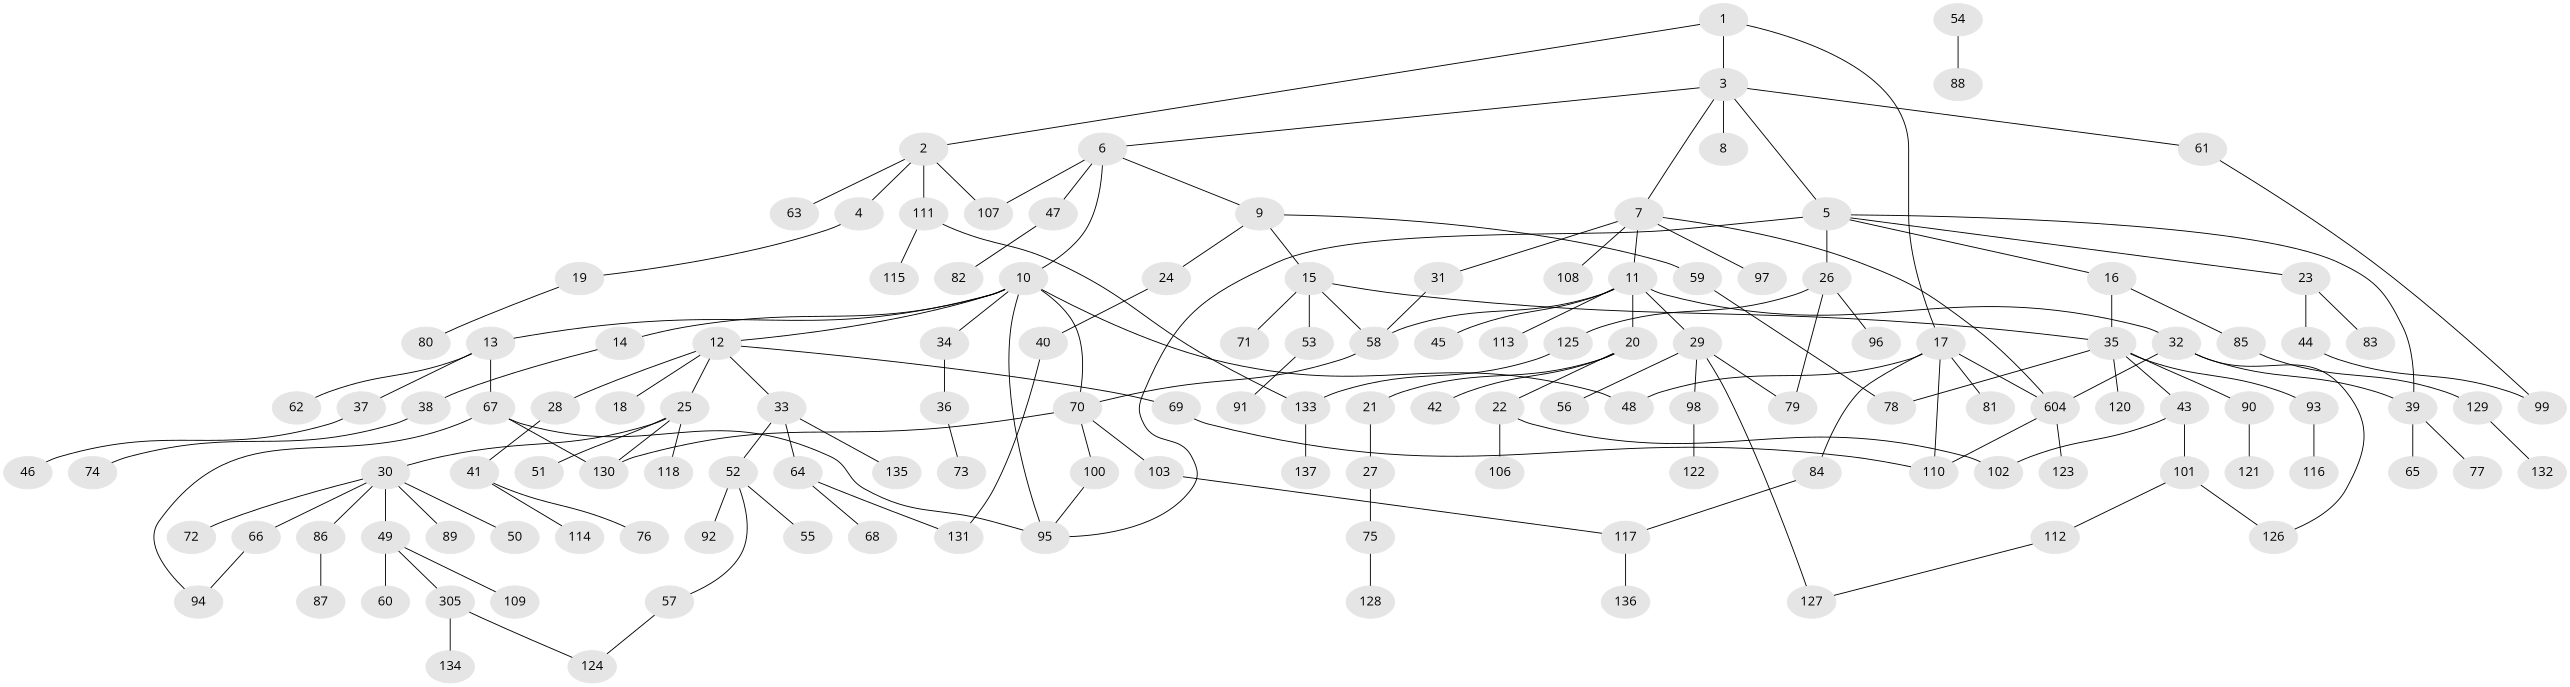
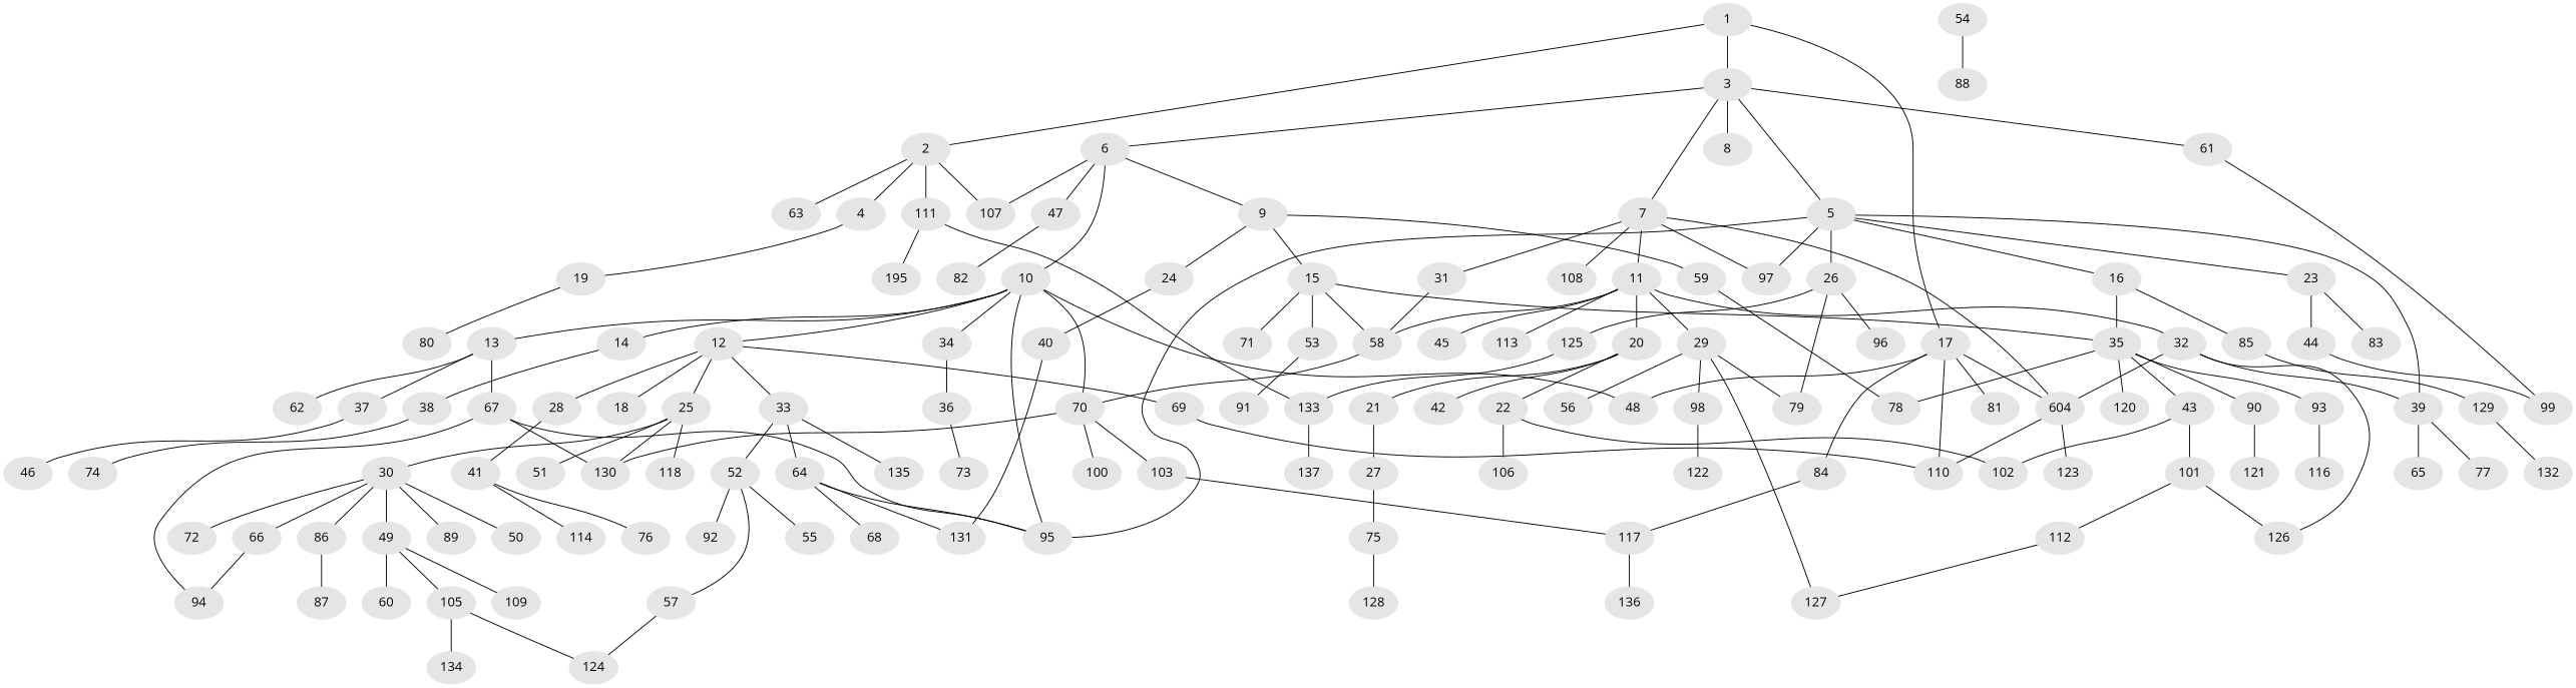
  graph {
    fontname="Open Sans"
    node [color=gray90 fontname="Open Sans" style=filled]
    edge [fontname="Open Sans"]
    1
    2
    3
    17
    4
    63
    107
    111
    5
    6
    7
    8
    61
    n14 [label=604]
    48
    81
    84
    110
    19
-   115
+   115 [label=195]
    133
    16
    23
    26
    39
    95
    97
    9
    10
    47
    11
    31
    108
    99
    80
    54
    88
    35
    85
    44
    83
    96
    125
    79
    65
    77
    15
    24
    59
    12
    13
    14
    34
    70
    82
    20
    29
    32
    45
    58
    113
    123
    53
    71
    40
    78
    18
    25
    28
    33
    69
    37
    62
    67
    38
    36
    130
    100
    103
    21
    22
    42
    56
    98
    127
    126
    30
    51
    118
    41
    52
    64
    135
    46
    94
    74
    43
    90
    93
    120
    91
    129
    117
    27
    102
    106
    75
    131
    49
    50
    66
    72
    86
    89
    128
    76
    114
    122
    60
-   105 [label=305]
+   105
    109
    87
    55
    57
    92
    68
    73
    101
    121
    116
    112
    124
    134
    136
    132
    137
    1 -- 2
    1 -- 3
    1 -- 17
    2 -- 4
    2 -- 63
    2 -- 107
    2 -- 111
    3 -- 5
    3 -- 6
    3 -- 7
    3 -- 8
    3 -- 61
    17 -- n14
    17 -- 48
    17 -- 81
    17 -- 84
    17 -- 110
    4 -- 19
    111 -- 115
    111 -- 133
    5 -- 16
    5 -- 23
    5 -- 26
    5 -- 39
    5 -- 95
+   5 -- 97
    6 -- 107
    6 -- 9
    6 -- 10
    6 -- 47
    7 -- n14
    7 -- 97
    7 -- 11
    7 -- 31
    7 -- 108
    61 -- 99
    n14 -- 110
    n14 -- 123
    84 -- 117
    19 -- 80
    133 -- 137
    16 -- 35
    16 -- 85
    23 -- 44
    23 -- 83
    26 -- 96
    26 -- 125
    26 -- 79
    39 -- 65
    39 -- 77
    9 -- 15
    9 -- 24
    9 -- 59
    10 -- 48
    10 -- 95
    10 -- 12
    10 -- 13
    10 -- 14
    10 -- 34
    10 -- 70
    47 -- 82
    11 -- 20
    11 -- 29
    11 -- 32
    11 -- 45
    11 -- 58
    11 -- 113
    31 -- 58
    54 -- 88
    35 -- 78
    35 -- 43
    35 -- 90
    35 -- 93
    35 -- 120
    85 -- 129
    44 -- 99
    125 -- 133
    15 -- 35
    15 -- 58
    15 -- 53
    15 -- 71
    24 -- 40
    59 -- 78
    12 -- 18
    12 -- 25
    12 -- 28
    12 -- 33
    12 -- 69
    13 -- 37
    13 -- 62
    13 -- 67
    14 -- 38
    34 -- 36
    70 -- 130
    70 -- 100
    70 -- 103
    20 -- 21
    20 -- 22
    20 -- 42
    29 -- 79
    29 -- 56
    29 -- 98
    29 -- 127
    32 -- n14
    32 -- 39
    32 -- 126
    58 -- 70
    53 -- 91
    40 -- 131
    25 -- 130
    25 -- 30
    25 -- 51
    25 -- 118
    28 -- 41
    33 -- 52
    33 -- 64
    33 -- 135
    69 -- 110
    37 -- 46
    67 -- 95
    67 -- 130
    67 -- 94
    38 -- 74
    36 -- 73
    103 -- 117
    21 -- 27
    22 -- 102
    22 -- 106
    98 -- 122
    30 -- 49
    30 -- 50
    30 -- 66
    30 -- 72
    30 -- 86
    30 -- 89
    41 -- 76
    41 -- 114
    52 -- 55
    52 -- 57
    52 -- 92
-   100 -- 95
+   64 -- 95
    64 -- 131
    64 -- 68
    43 -- 102
    43 -- 101
    90 -- 121
    93 -- 116
    129 -- 132
    117 -- 136
    27 -- 75
    75 -- 128
    49 -- 60
    49 -- 105
    49 -- 109
    66 -- 94
    86 -- 87
    105 -- 124
    105 -- 134
    57 -- 124
    101 -- 126
    101 -- 112
    112 -- 127
  }
